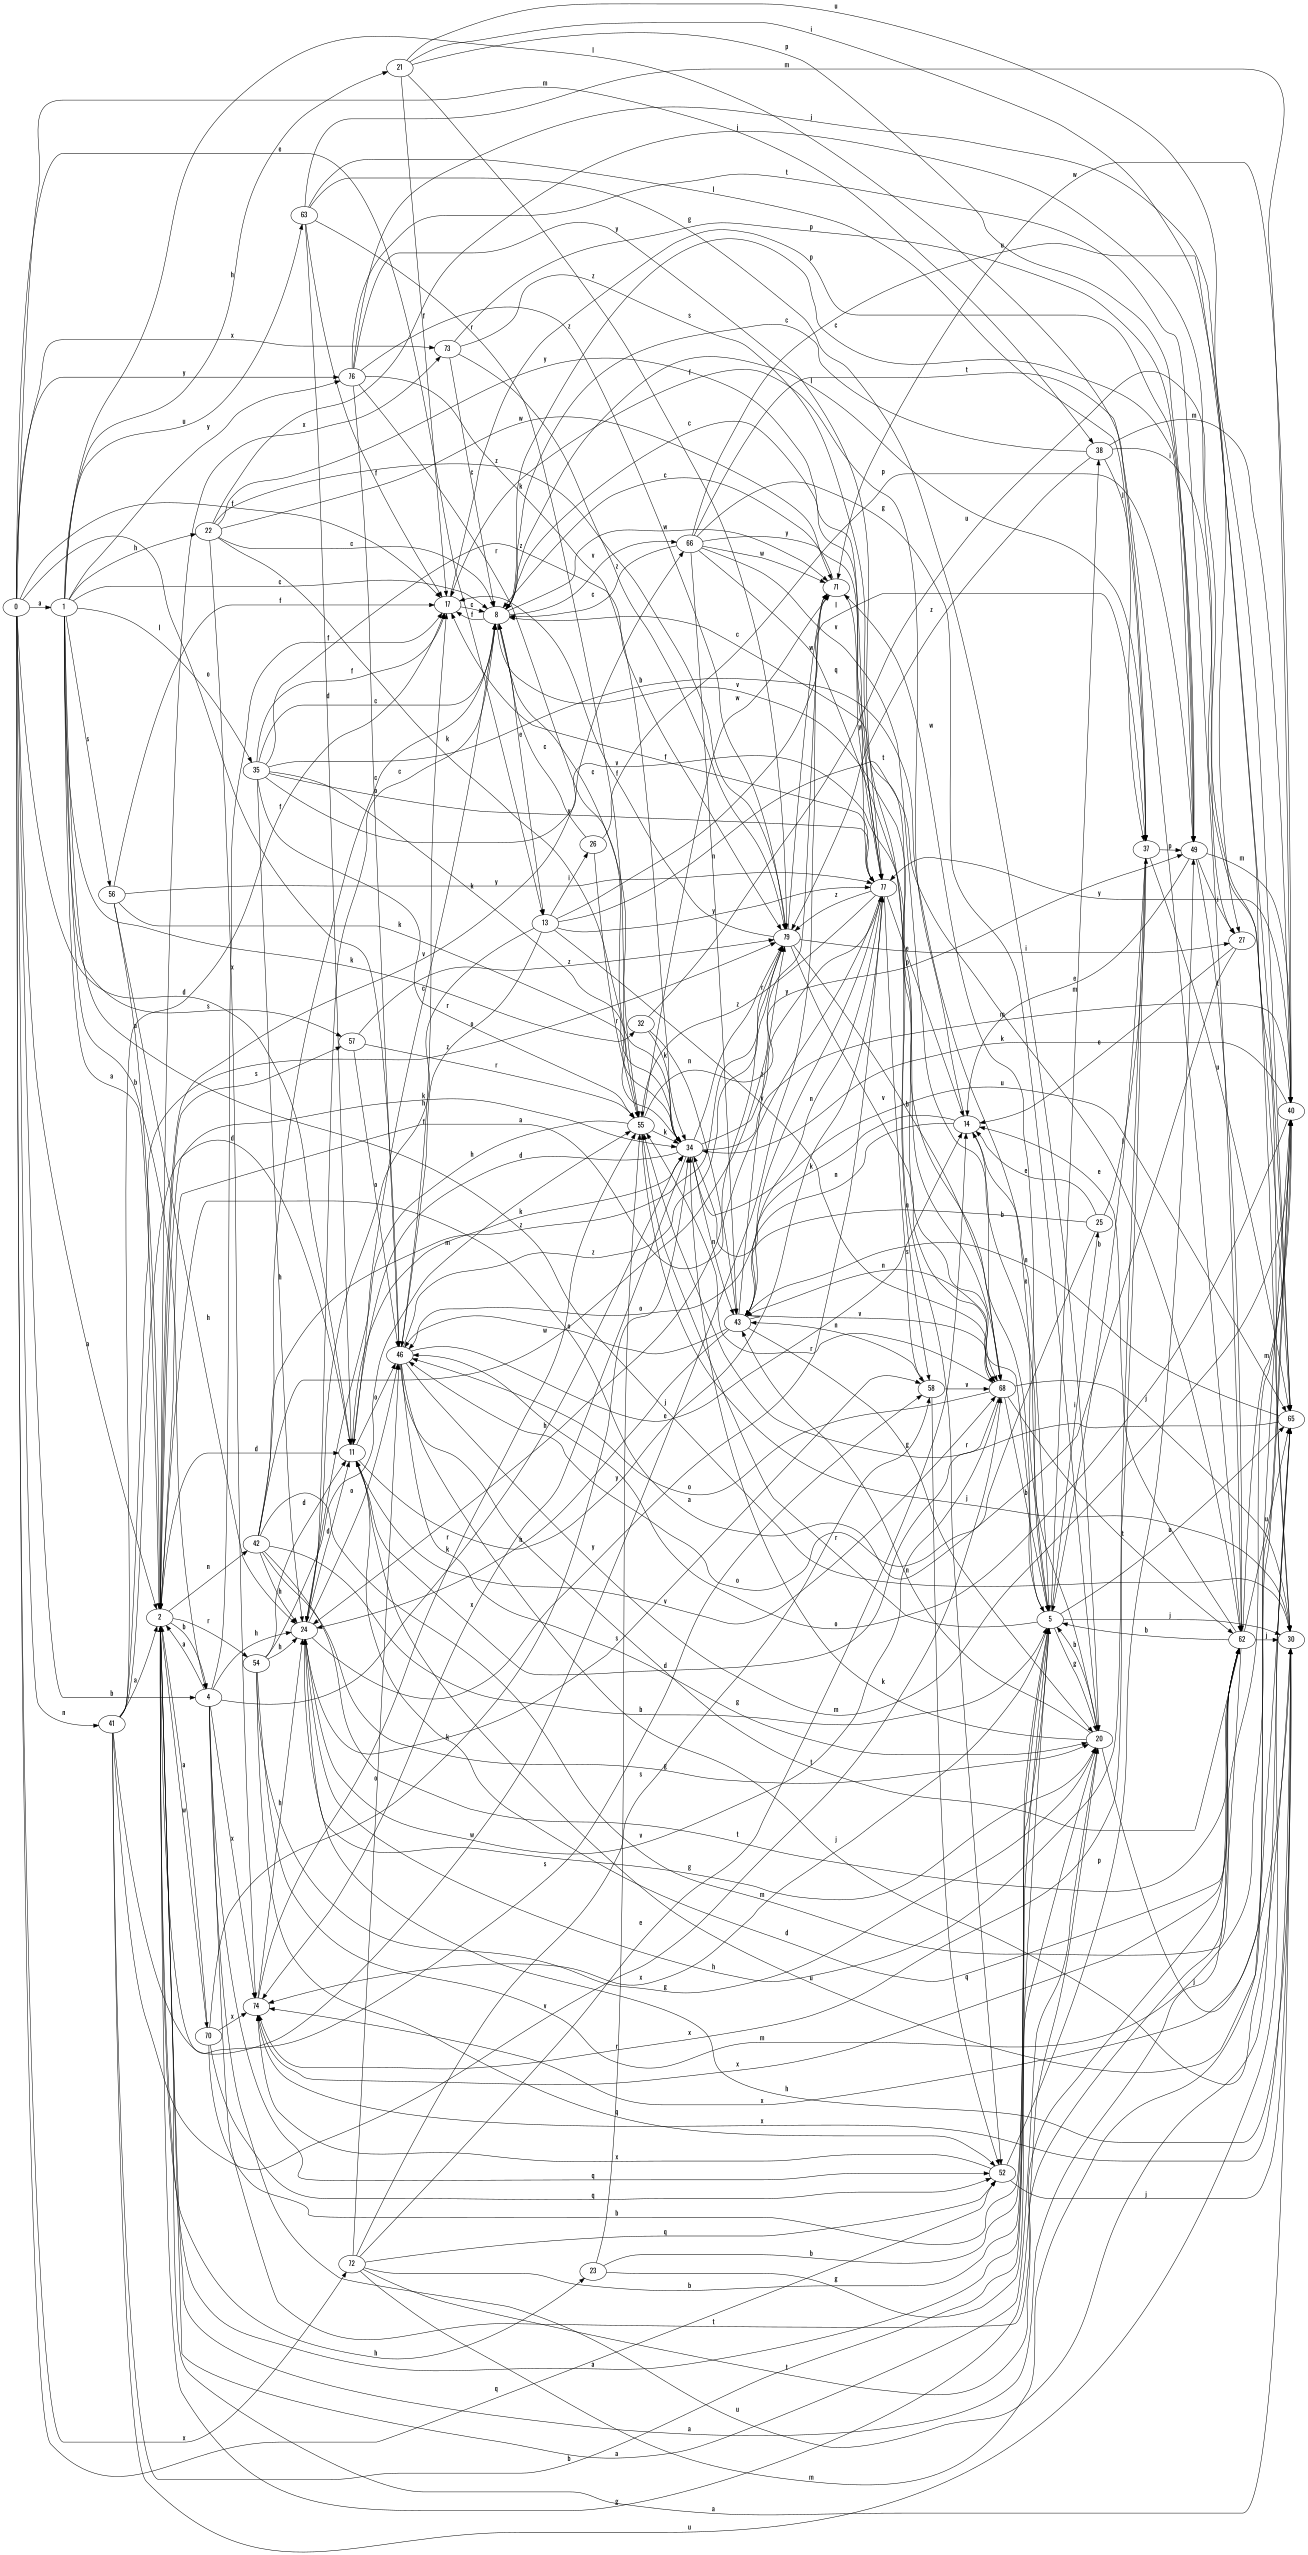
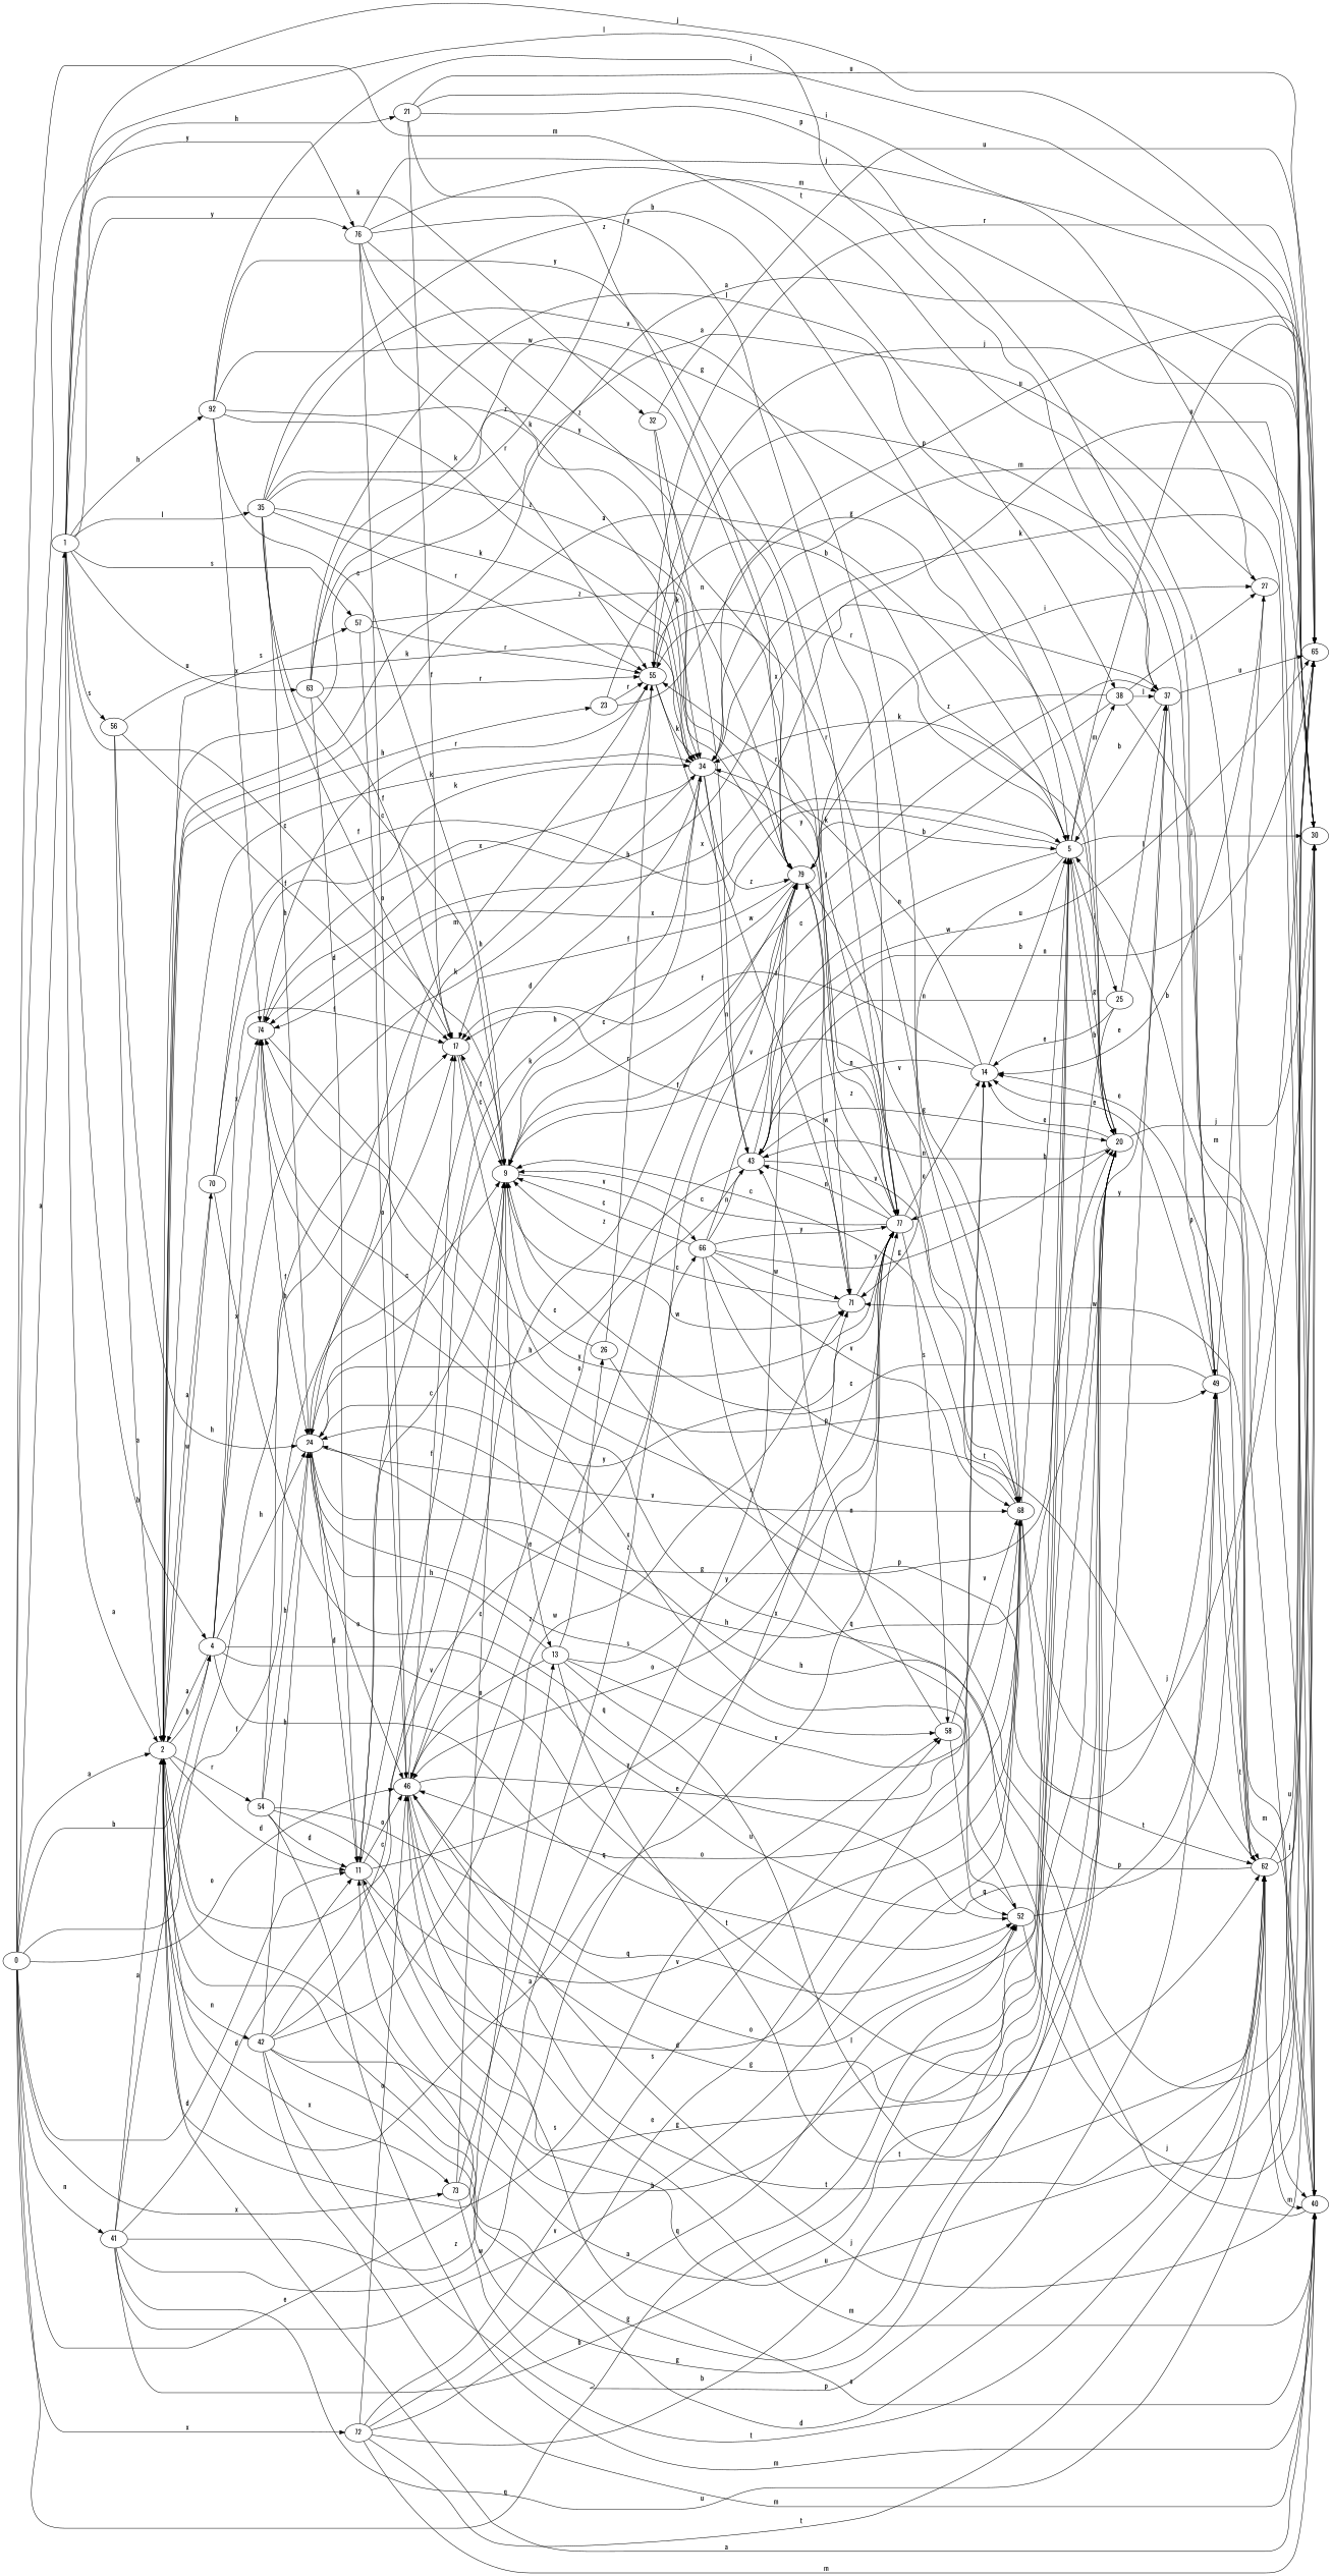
  strict digraph {
    fontname=Oswald
    rankdir=LR
    node [fontname=Oswald]
    edge [fontname=Oswald]
    0
    1
    2
    4
    11
    13
    17
    38
    41
    46
    52
    72
    73
    76
-   8
+   8 [label=9]
    21
-   22
+   22 [label=92]
    30
    32
    35
    37
    56
    57
    63
    20
    23
    34
    42
    54
    58
    66
    70
    24
    62
    65
    74
    68
    77
    26
    49
    27
    79
    40
    5
    71
    14
    55
    43
    25
    0 -> 1 [label=a]
    0 -> 2 [label=a]
    0 -> 4 [label=b]
    0 -> 11 [label=d]
    0 -> 13 [label=e]
    0 -> 17 [label=f]
    0 -> 38 [label=m]
    0 -> 41 [label=n]
    0 -> 46 [label=o]
    0 -> 52 [label=q]
    0 -> 72 [label=x]
    0 -> 73 [label=x]
    0 -> 76 [label=y]
    1 -> 2 [label=a]
    1 -> 4 [label=b]
    1 -> 76 [label=y]
    1 -> 8 [label=c]
    1 -> 21 [label=h]
    1 -> 22 [label=h]
    1 -> 30 [label=j]
    1 -> 32 [label=k]
    1 -> 35 [label=l]
    1 -> 37 [label=l]
    1 -> 56 [label=s]
    1 -> 57 [label=s]
    1 -> 63 [label=u]
    2 -> 4 [label=b]
    2 -> 11 [label=d]
    2 -> 73 [label=x]
    2 -> 57 [label=s]
    2 -> 20 [label=g]
    2 -> 23 [label=h]
    2 -> 34 [label=k]
    2 -> 42 [label=n]
    2 -> 54 [label=r]
    2 -> 58 [label=s]
    2 -> 66 [label=v]
    2 -> 70 [label=w]
    4 -> 2 [label=a]
    4 -> 17 [label=f]
    4 -> 52 [label=q]
    4 -> 34 [label=k]
    4 -> 24 [label=h]
    4 -> 62 [label=t]
    4 -> 65 [label=u]
    4 -> 74 [label=x]
    11 -> 46 [label=o]
    11 -> 8 [label=c]
    11 -> 34 [label=k]
    11 -> 65 [label=u]
    11 -> 68 [label=v]
    11 -> 77 [label=y]
    13 -> 46 [label=o]
    13 -> 37 [label=l]
    13 -> 24 [label=h]
    13 -> 62 [label=t]
    13 -> 68 [label=v]
    13 -> 77 [label=y]
    13 -> 26 [label=i]
    17 -> 8 [label=c]
    17 -> 49 [label=p]
    38 -> 8 [label=c]
    38 -> 37 [label=l]
    38 -> 27 [label=i]
    38 -> 79 [label=z]
    38 -> 40 [label=m]
    41 -> 2 [label=a]
    41 -> 11 [label=d]
    41 -> 17 [label=f]
    41 -> 65 [label=u]
    41 -> 68 [label=v]
    41 -> 79 [label=z]
    41 -> 5 [label=b]
    41 -> 71 [label=w]
    46 -> 17 [label=f]
    46 -> 30 [label=j]
    46 -> 20 [label=g]
    46 -> 62 [label=t]
    46 -> 79 [label=z]
    46 -> 40 [label=m]
    46 -> 14 [label=e]
    52 -> 30 [label=j]
    52 -> 74 [label=x]
    52 -> 49 [label=p]
    72 -> 46 [label=o]
    72 -> 52 [label=q]
    72 -> 58 [label=s]
    72 -> 62 [label=t]
    72 -> 40 [label=m]
    72 -> 5 [label=b]
    72 -> 14 [label=e]
    73 -> 8 [label=c]
-   73 -> 58 [label=s]
    73 -> 49 [label=p]
    73 -> 79 [label=z]
    76 -> 46 [label=o]
    76 -> 30 [label=j]
    76 -> 34 [label=k]
    76 -> 62 [label=t]
    76 -> 77 [label=y]
    76 -> 79 [label=z]
    76 -> 55 [label=r]
    8 -> 13 [label=e]
    8 -> 17 [label=f]
    8 -> 37 [label=l]
    8 -> 66 [label=v]
    8 -> 68 [label=v]
    8 -> 71 [label=w]
    21 -> 17 [label=f]
    21 -> 65 [label=u]
    21 -> 49 [label=p]
    21 -> 27 [label=i]
    21 -> 79 [label=z]
    22 -> 8 [label=c]
    22 -> 30 [label=j]
    22 -> 34 [label=k]
    22 -> 74 [label=x]
    22 -> 77 [label=y]
    22 -> 79 [label=z]
    22 -> 71 [label=w]
    30 -> 2 [label=a]
    30 -> 24 [label=h]
    30 -> 74 [label=x]
    32 -> 34 [label=k]
    32 -> 65 [label=u]
    32 -> 43 [label=n]
    35 -> 17 [label=f]
    35 -> 8 [label=c]
    35 -> 34 [label=k]
    35 -> 24 [label=h]
    35 -> 68 [label=v]
    35 -> 77 [label=y]
    35 -> 79 [label=z]
    35 -> 5 [label=b]
    35 -> 55 [label=r]
    37 -> 24 [label=h]
    37 -> 65 [label=u]
    37 -> 74 [label=x]
    37 -> 49 [label=p]
    37 -> 5 [label=b]
    56 -> 2 [label=a]
    56 -> 17 [label=f]
    56 -> 34 [label=k]
    56 -> 24 [label=h]
    57 -> 46 [label=o]
    57 -> 79 [label=z]
    57 -> 55 [label=r]
    63 -> 11 [label=d]
    63 -> 17 [label=f]
    63 -> 37 [label=l]
    63 -> 20 [label=g]
    63 -> 40 [label=m]
    63 -> 55 [label=r]
    20 -> 2 [label=a]
    20 -> 30 [label=j]
    20 -> 34 [label=k]
    20 -> 5 [label=b]
    20 -> 14 [label=e]
    20 -> 43 [label=n]
    23 -> 20 [label=g]
    23 -> 5 [label=b]
    23 -> 55 [label=r]
    34 -> 11 [label=d]
    34 -> 8 [label=c]
    34 -> 65 [label=u]
    34 -> 74 [label=x]
    34 -> 77 [label=y]
    34 -> 79 [label=z]
    34 -> 40 [label=m]
    34 -> 43 [label=n]
    42 -> 8 [label=c]
    42 -> 20 [label=g]
    42 -> 24 [label=h]
    42 -> 62 [label=t]
    42 -> 79 [label=z]
    42 -> 40 [label=m]
    42 -> 5 [label=b]
    42 -> 71 [label=w]
    54 -> 11 [label=d]
    54 -> 52 [label=q]
    54 -> 20 [label=g]
    54 -> 24 [label=h]
    54 -> 40 [label=m]
    54 -> 55 [label=m]
    58 -> 52 [label=q]
    58 -> 68 [label=v]
    58 -> 43 [label=n]
    66 -> 52 [label=q]
    66 -> 8 [label=c]
    66 -> 20 [label=g]
    66 -> 62 [label=t]
    66 -> 65 [label=u]
    66 -> 68 [label=v]
    66 -> 77 [label=y]
    66 -> 71 [label=w]
    66 -> 43 [label=n]
    70 -> 2 [label=a]
    70 -> 52 [label=q]
    70 -> 34 [label=k]
    70 -> 74 [label=x]
    70 -> 5 [label=b]
    24 -> 11 [label=d]
    24 -> 46 [label=o]
    24 -> 8 [label=c]
    24 -> 20 [label=g]
    24 -> 58 [label=s]
    24 -> 68 [label=v]
    24 -> 77 [label=y]
    62 -> 11 [label=d]
    62 -> 30 [label=j]
    62 -> 65 [label=u]
    62 -> 74 [label=x]
    62 -> 40 [label=m]
    62 -> 5 [label=b]
    62 -> 14 [label=e]
    65 -> 55 [label=r]
    65 -> 43 [label=n]
    74 -> 24 [label=h]
-   56 -> 77 [label=y]
+   74 -> 77 [label=y]
    74 -> 55 [label=r]
    68 -> 11 [label=d]
    68 -> 46 [label=o]
    68 -> 8 [label=c]
    68 -> 30 [label=j]
    68 -> 62 [label=t]
    68 -> 5 [label=b]
    68 -> 55 [label=r]
    77 -> 2 [label=a]
    77 -> 17 [label=f]
    77 -> 46 [label=o]
    77 -> 8 [label=c]
    77 -> 58 [label=s]
    77 -> 79 [label=z]
    77 -> 14 [label=e]
    77 -> 55 [label=r]
    77 -> 43 [label=n]
    26 -> 8 [label=c]
    26 -> 49 [label=p]
    26 -> 55 [label=r]
    49 -> 8 [label=c]
    49 -> 62 [label=t]
    49 -> 27 [label=i]
    49 -> 40 [label=m]
    49 -> 14 [label=e]
    27 -> 2 [label=a]
    27 -> 14 [label=e]
    79 -> 17 [label=f]
    79 -> 24 [label=h]
    79 -> 68 [label=v]
    79 -> 27 [label=i]
    79 -> 5 [label=b]
    79 -> 71 [label=w]
-   62 -> 2 [label=a]
+   40 -> 2 [label=a]
    40 -> 46 [label=o]
    40 -> 34 [label=k]
    40 -> 74 [label=x]
    40 -> 77 [label=y]
    40 -> 71 [label=w]
    5 -> 2 [label=a]
    5 -> 38 [label=m]
    5 -> 30 [label=j]
    5 -> 20 [label=g]
    5 -> 65 [label=u]
    5 -> 74 [label=x]
    5 -> 71 [label=w]
    5 -> 55 [label=r]
    5 -> 43 [label=n]
    5 -> 25 [label=i]
    71 -> 8 [label=c]
    71 -> 77 [label=y]
    14 -> 17 [label=f]
    14 -> 34 [label=k]
    14 -> 5 [label=b]
    14 -> 43 [label=n]
    55 -> 30 [label=j]
    55 -> 34 [label=k]
    55 -> 24 [label=h]
    55 -> 49 [label=p]
    55 -> 71 [label=w]
    43 -> 46 [label=o]
    43 -> 20 [label=g]
    43 -> 24 [label=h]
    43 -> 68 [label=v]
    43 -> 79 [label=z]
    25 -> 46 [label=o]
    25 -> 37 [label=l]
    25 -> 14 [label=e]
    25 -> 43 [label=n]
  }
